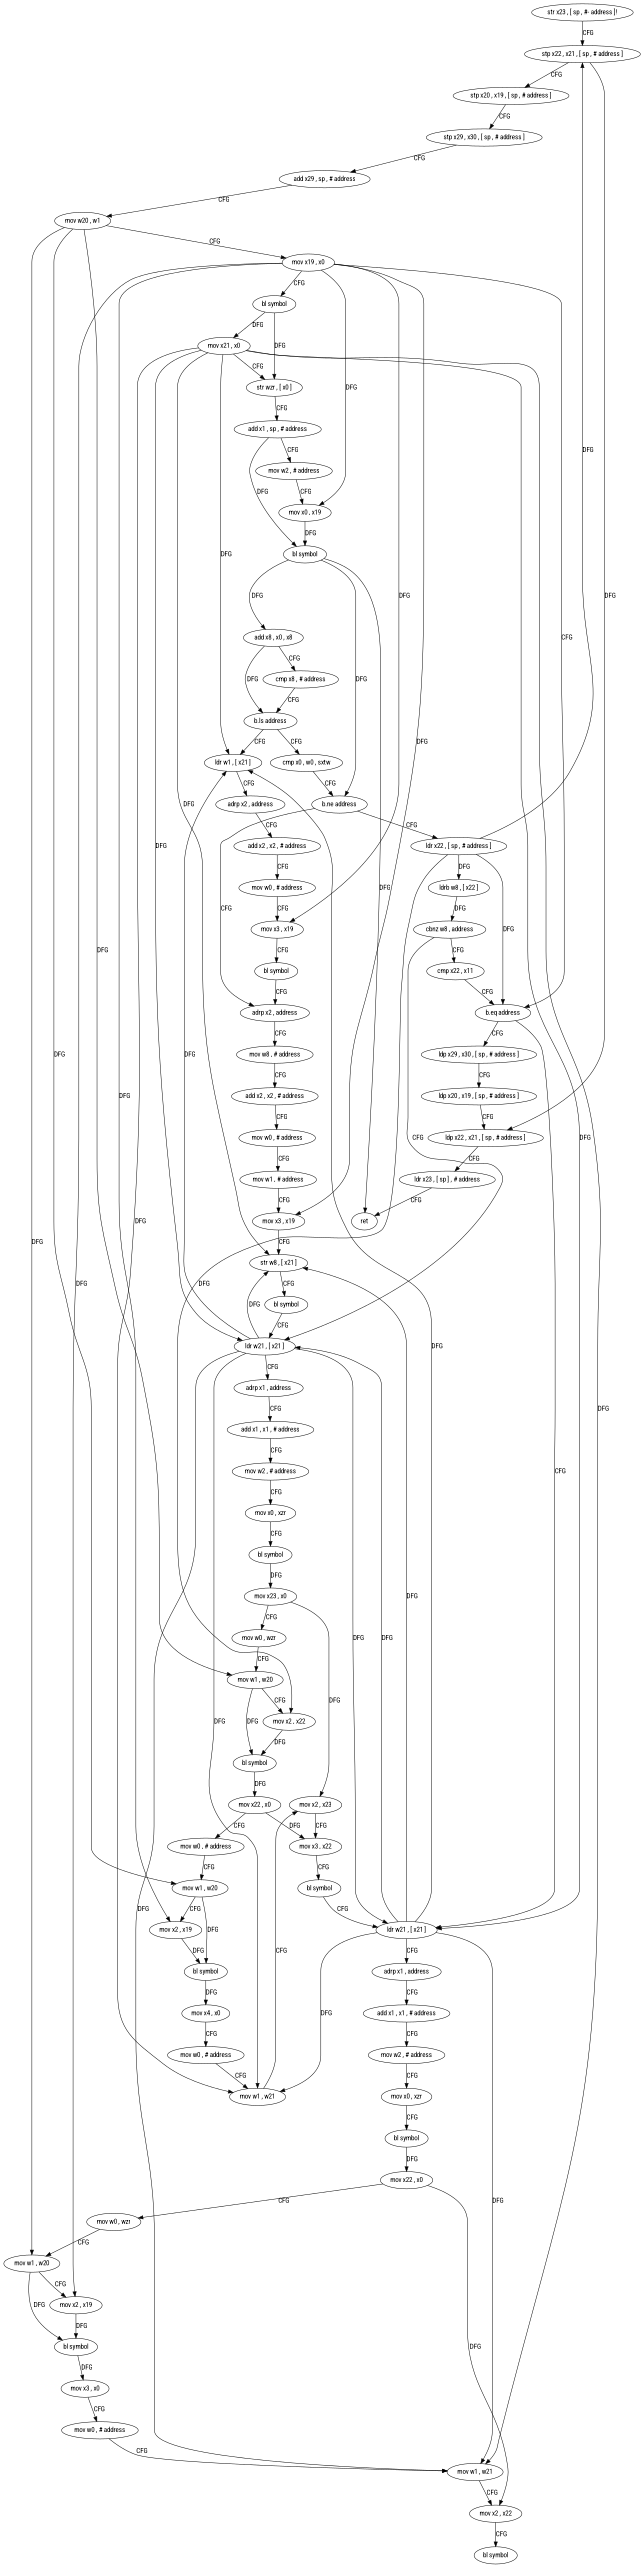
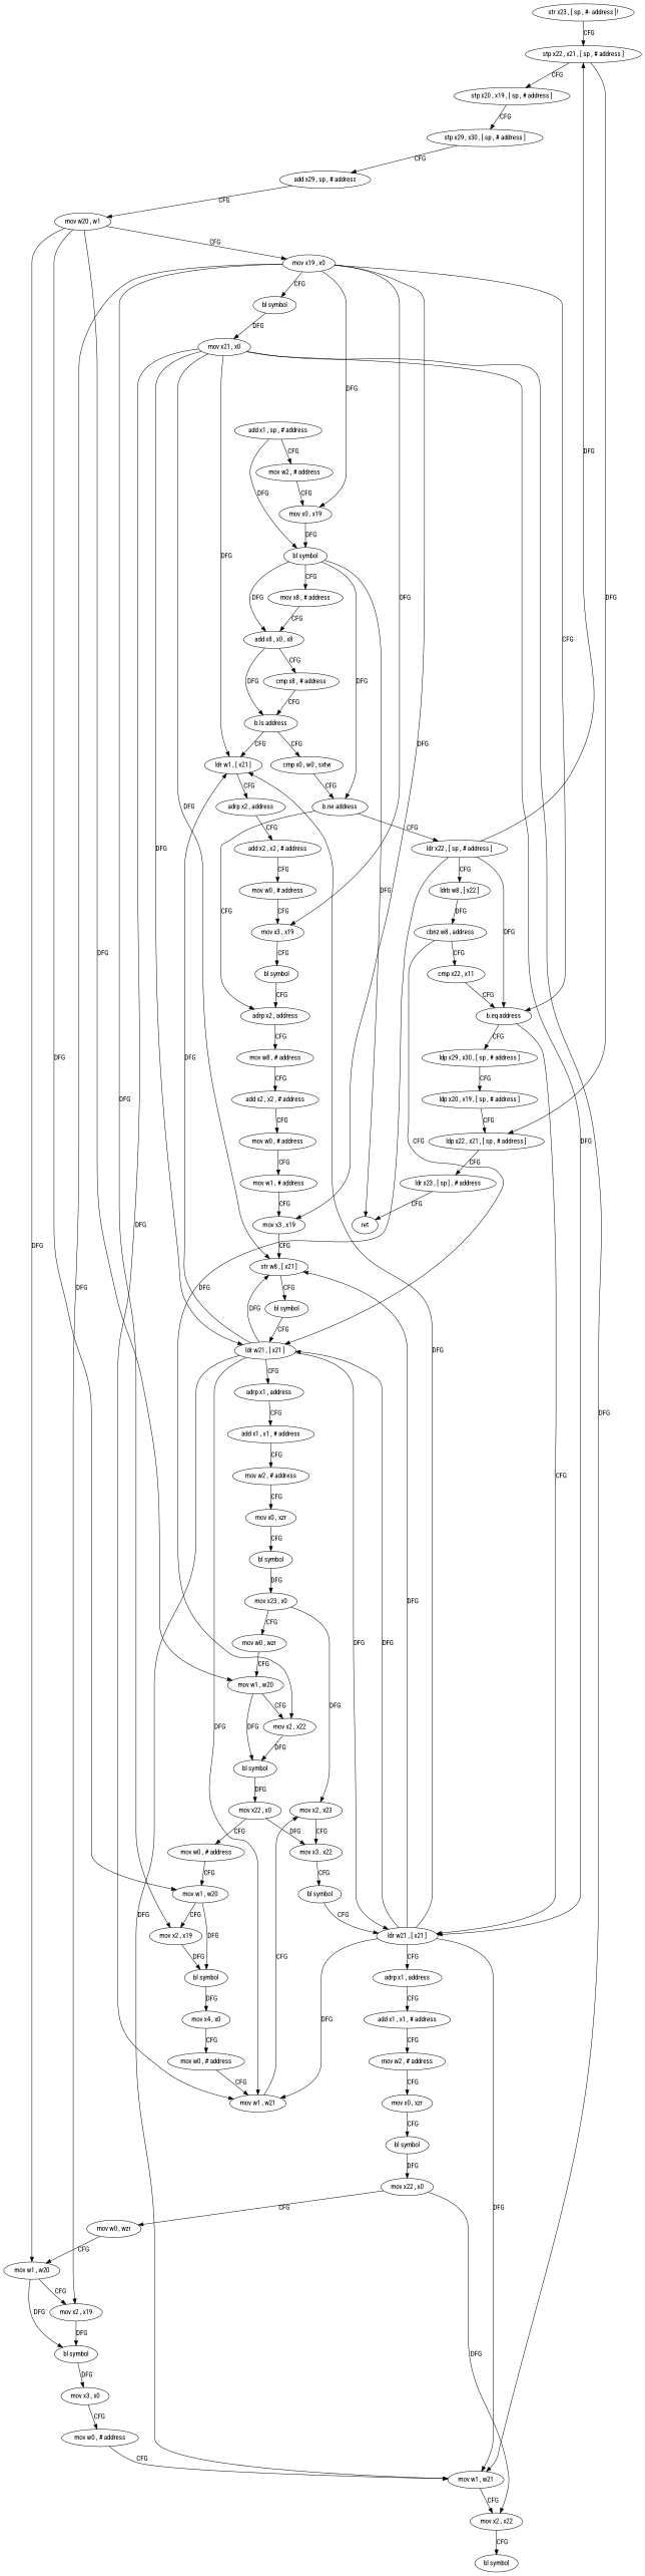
  digraph {
    fontname="Roboto Condensed"
    node [fontname="Roboto Condensed"]
    edge [fontname="Roboto Condensed"]
    n1 [label="str x23 , [ sp , #- address ]!"]
    n2 [label="stp x22 , x21 , [ sp , # address ]"]
    n3 [label="stp x20 , x19 , [ sp , # address ]"]
    n4 [label="ldp x22 , x21 , [ sp , # address ]"]
    n5 [label="stp x29 , x30 , [ sp , # address ]"]
    n6 [label="ldr x23 , [ sp ] , # address"]
    n7 [label="add x29 , sp , # address"]
    n8 [label="mov w20 , w1"]
    n9 [label="mov x19 , x0"]
    n10 [label="mov w1 , w20"]
    n11 [label="mov w1 , w20"]
    n12 [label="mov w1 , w20"]
    n13 [label="bl symbol"]
    n14 [label="mov x0 , x19"]
    n15 [label="mov x3 , x19"]
    n16 [label="mov x3 , x19"]
    n17 [label="mov x2 , x19"]
    n18 [label="b.eq address"]
    n19 [label="mov x2 , x19"]
    n20 [label="mov x2 , x22"]
    n21 [label="bl symbol"]
    n22 [label="bl symbol"]
    n23 [label="bl symbol"]
    n24 [label="mov x21 , x0"]
-   n25 [label="str wzr , [ x0 ]"]
    n26 [label="bl symbol"]
    n27 [label="bl symbol"]
    n28 [label="str w8 , [ x21 ]"]
    n29 [label="ldr w21 , [ x21 ]"]
    n30 [label="ldp x29 , x30 , [ sp , # address ]"]
    n31 [label="ldr w1 , [ x21 ]"]
    n32 [label="ldr w21 , [ x21 ]"]
    n33 [label="mov w1 , w21"]
    n34 [label="mov w1 , w21"]
    n35 [label="add x1 , sp , # address"]
    n36 [label="adrp x2 , address"]
    n37 [label="bl symbol"]
    n38 [label="adrp x1 , address"]
    n39 [label="mov x2 , x23"]
    n40 [label="adrp x1 , address"]
    n41 [label="mov x2 , x22"]
    n42 [label="mov w2 , # address"]
+   n43 [label="mov x8 , # address"]
    n44 [label="add x8 , x0 , x8"]
    n45 [label="b.ne address"]
    n46 [label=ret]
    n47 [label="cmp x8 , # address"]
    n48 [label="b.ls address"]
    n49 [label="adrp x2 , address"]
    n50 [label="ldr x22 , [ sp , # address ]"]
    n51 [label="cmp x0 , w0 , sxtw"]
    n52 [label="add x2 , x2 , # address"]
    n53 [label="mov w0 , # address"]
    n54 [label="mov w8 , # address"]
    n55 [label="add x2 , x2 , # address"]
    n56 [label="ldrb w8 , [ x22 ]"]
    n57 [label="cbnz w8 , address"]
    n58 [label="mov w0 , # address"]
    n59 [label="mov w1 , # address"]
    n60 [label="add x1 , x1 , # address"]
    n61 [label="cmp x22 , x11"]
    n62 [label="mov w2 , # address"]
    n63 [label="mov x0 , xzr"]
    n64 [label="bl symbol"]
    n65 [label="mov x23 , x0"]
    n66 [label="mov w0 , wzr"]
    n67 [label="mov x3 , x22"]
    n68 [label="mov x22 , x0"]
    n69 [label="mov w0 , # address"]
    n70 [label="bl symbol"]
    n71 [label="mov x4 , x0"]
    n72 [label="mov w0 , # address"]
    n73 [label="add x1 , x1 , # address"]
    n74 [label="ldp x20 , x19 , [ sp , # address ]"]
    n75 [label="mov w2 , # address"]
    n76 [label="mov x0 , xzr"]
    n77 [label="bl symbol"]
    n78 [label="mov x22 , x0"]
    n79 [label="mov w0 , wzr"]
    n80 [label="bl symbol"]
    n81 [label="mov x3 , x0"]
    n82 [label="mov w0 , # address"]
    n1 -> n2 [label=CFG]
    n2 -> n3 [label=CFG]
    n2 -> n4 [label=DFG]
    n3 -> n5 [label=CFG]
    n4 -> n6 [label=CFG]
    n5 -> n7 [label=CFG]
    n6 -> n46 [label=CFG]
    n7 -> n8 [label=CFG]
    n8 -> n9 [label=CFG]
    n8 -> n10 [label=DFG]
    n8 -> n11 [label=DFG]
    n8 -> n12 [label=DFG]
    n9 -> n13 [label=CFG]
    n9 -> n14 [label=DFG]
    n9 -> n15 [label=DFG]
    n9 -> n16 [label=DFG]
    n9 -> n17 [label=DFG]
    n9 -> n18 [label=CFG]
    n9 -> n19 [label=DFG]
    n10 -> n20 [label=CFG]
    n10 -> n21 [label=DFG]
    n11 -> n17 [label=CFG]
    n11 -> n22 [label=DFG]
    n12 -> n19 [label=CFG]
    n12 -> n23 [label=DFG]
    n13 -> n24 [label=DFG]
-   n13 -> n25 [label=DFG]
    n14 -> n26 [label=DFG]
    n15 -> n27 [label=CFG]
    n16 -> n28 [label=CFG]
    n17 -> n22 [label=DFG]
    n18 -> n29 [label=CFG]
    n18 -> n30 [label=CFG]
    n19 -> n23 [label=DFG]
    n20 -> n21 [label=DFG]
    n21 -> n68 [label=DFG]
    n22 -> n71 [label=DFG]
    n23 -> n81 [label=DFG]
-   n24 -> n25 [label=CFG]
    n24 -> n28 [label=DFG]
    n24 -> n29 [label=DFG]
    n24 -> n31 [label=DFG]
    n24 -> n32 [label=DFG]
    n24 -> n33 [label=DFG]
    n24 -> n34 [label=DFG]
-   n25 -> n35 [label=CFG]
+   n26 -> n43 [label=CFG]
    n26 -> n44 [label=DFG]
    n26 -> n45 [label=DFG]
    n26 -> n46 [label=DFG]
    n27 -> n49 [label=CFG]
    n28 -> n37 [label=CFG]
    n29 -> n28 [label=DFG]
    n29 -> n31 [label=DFG]
    n29 -> n32 [label=DFG]
    n29 -> n33 [label=DFG]
    n29 -> n34 [label=DFG]
    n29 -> n40 [label=CFG]
    n30 -> n74 [label=CFG]
    n31 -> n36 [label=CFG]
    n32 -> n28 [label=DFG]
    n32 -> n29 [label=DFG]
    n32 -> n31 [label=DFG]
    n32 -> n33 [label=DFG]
    n32 -> n34 [label=DFG]
    n32 -> n38 [label=CFG]
    n33 -> n39 [label=CFG]
    n34 -> n41 [label=CFG]
    n35 -> n26 [label=DFG]
    n35 -> n42 [label=CFG]
    n36 -> n52 [label=CFG]
    n37 -> n32 [label=CFG]
    n38 -> n60 [label=CFG]
    n39 -> n67 [label=CFG]
    n40 -> n73 [label=CFG]
    n41 -> n80 [label=CFG]
    n42 -> n14 [label=CFG]
+   n43 -> n44 [label=CFG]
    n44 -> n47 [label=CFG]
    n44 -> n48 [label=DFG]
    n45 -> n49 [label=CFG]
    n45 -> n50 [label=CFG]
    n47 -> n48 [label=CFG]
    n48 -> n31 [label=CFG]
    n48 -> n51 [label=CFG]
    n49 -> n54 [label=CFG]
    n50 -> n2 [label=DFG]
    n50 -> n18 [label=DFG]
    n50 -> n20 [label=DFG]
-   n50 -> n56 [label=DFG]
+   n50 -> n56 [label=CFG]
    n51 -> n45 [label=CFG]
    n52 -> n53 [label=CFG]
    n53 -> n15 [label=CFG]
    n54 -> n55 [label=CFG]
    n55 -> n58 [label=CFG]
    n56 -> n57 [label=DFG]
    n57 -> n32 [label=CFG]
    n57 -> n61 [label=CFG]
    n58 -> n59 [label=CFG]
    n59 -> n16 [label=CFG]
    n60 -> n62 [label=CFG]
    n61 -> n18 [label=CFG]
    n62 -> n63 [label=CFG]
    n63 -> n64 [label=CFG]
    n64 -> n65 [label=DFG]
    n65 -> n39 [label=DFG]
    n65 -> n66 [label=CFG]
    n66 -> n10 [label=CFG]
    n67 -> n70 [label=CFG]
    n68 -> n67 [label=DFG]
    n68 -> n69 [label=CFG]
    n69 -> n11 [label=CFG]
    n70 -> n29 [label=CFG]
    n71 -> n72 [label=CFG]
    n72 -> n33 [label=CFG]
    n73 -> n75 [label=CFG]
    n74 -> n4 [label=CFG]
    n75 -> n76 [label=CFG]
    n76 -> n77 [label=CFG]
    n77 -> n78 [label=DFG]
    n78 -> n41 [label=DFG]
    n78 -> n79 [label=CFG]
    n79 -> n12 [label=CFG]
    n81 -> n82 [label=CFG]
    n82 -> n34 [label=CFG]
  }
